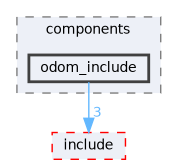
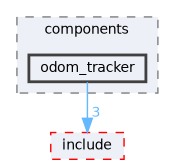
  digraph {
    compound=true
    node [fillcolor="#edf0f7" fontname=Helvetica fontsize=10 shape=box]
-   n1 [color=grey25 height=0.2 label=odom_include style="filled,bold" width=0.4]
+   n1 [color=grey25 height=0.2 label=odom_tracker style="filled,bold" width=0.4]
    n2 [color=red height=0.2 label=include style="filled,dashed" width=0.4]
    subgraph cluster_1 {
      bgcolor="#edf0f7"
      fontname=Helvetica
      fontsize=10
      label=components
      pencolor=grey50
      style="filled,dashed"
      n1
    }
    n1 -> n2 [color=steelblue1 fontcolor=steelblue1 fontname=Helvetica fontsize=10 headlabel=3 labeldistance=1.5 labelfontname=Helvetica labelfontsize=10]
  }
